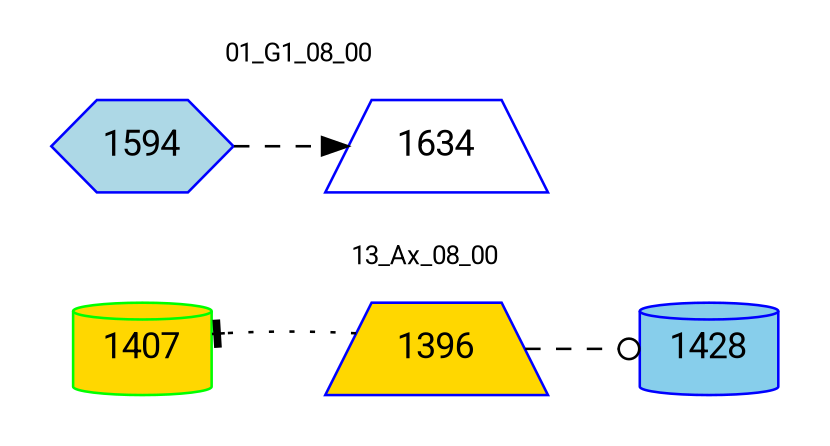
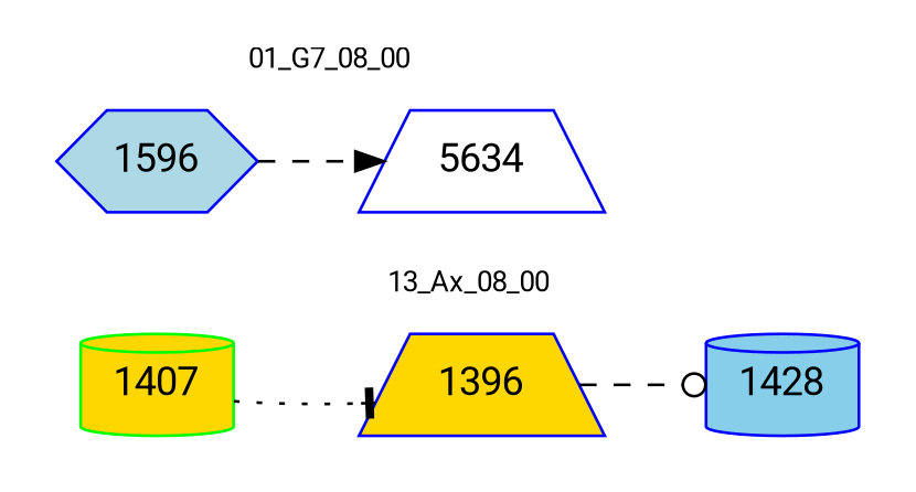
  digraph {
    fontname=Roboto
    rankdir=LR
    node [color=blue fillcolor=gold fontname=Roboto shape=cylinder style=filled]
    edge [color=black fontname=Roboto style=dashed]
    n1 [color=green label=1407]
    n2 [label=1396 shape=trapezium]
    n3 [fillcolor=skyblue label=1428]
-   n4 [fillcolor=lightblue label=1594 shape=hexagon]
-   n5 [fillcolor=white label=1634 shape=trapezium]
+   n4 [fillcolor=lightblue label=1596 shape=hexagon]
+   n5 [fillcolor=white label=5634 shape=trapezium]
    subgraph cluster_1 {
      color=white
      fontsize=10
      label="13_Ax_08_00"
      n1
      n2
      n3
    }
    subgraph cluster_2 {
      color=white
      fontsize=10
-     label="01_G1_08_00"
+     label="01_G7_08_00"
      n4
      n5
    }
-   n2 -> n1 [arrowhead=tee style=dotted]
+   n1 -> n2 [arrowhead=tee style=dotted]
    n2 -> n3 [arrowhead=odot]
    n4 -> n5 [arrowhead=normal]
  }
